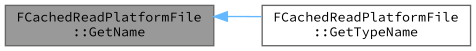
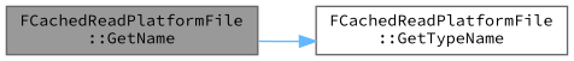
  digraph {
    rankdir=LR
    fontname="Source Code Pro"
    node [fontname="Source Code Pro" fontsize=10 shape=box style=filled]
    n1 [color=gray40 fillcolor=grey60 fontcolor=black height=0.2 label="FCachedReadPlatformFile\l::GetName" width=0.4]
    n2 [color=grey40 fillcolor=white height=0.2 label="FCachedReadPlatformFile\l::GetTypeName" width=0.4]
-   n2 -> n1 [color=steelblue1 fontname="Source Code Pro" fontsize=10 labelfontname=Helvetica labelfontsize=10 style=solid]
+   n1 -> n2 [color=steelblue1 fontname="Source Code Pro" fontsize=10 labelfontname=Helvetica labelfontsize=10 style=solid]
  }
